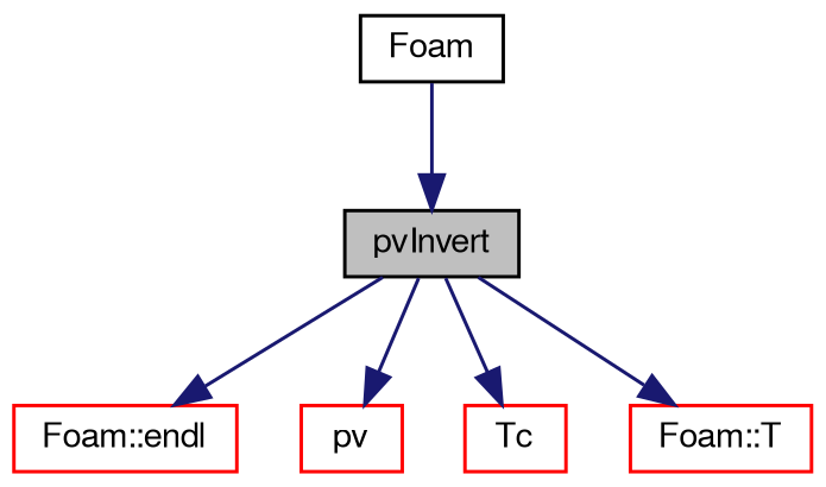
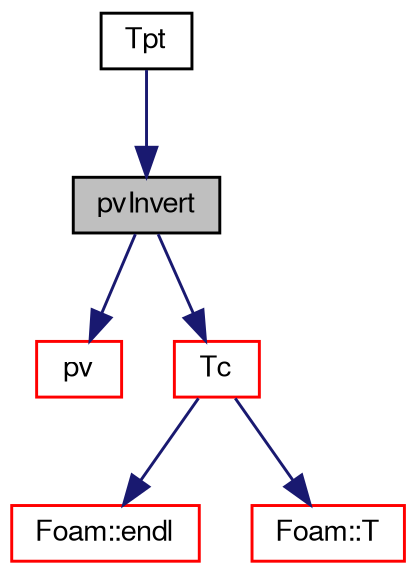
  digraph {
    rankdir=TB
    node [color=red fontname=FreeSans fontsize=10 shape=record]
    edge [color=midnightblue fontname=FreeSans fontsize=10 labelfontname=FreeSans labelfontsize=10 style=solid]
    n1 [color=black fillcolor=grey75 fontcolor=black height=0.2 label=pvInvert style=filled width=0.4]
    n2 [height=0.2 label="Foam::endl" width=0.4]
    n3 [height=0.2 label=pv width=0.4]
    n4 [height=0.2 label=Tc width=0.4]
    n5 [height=0.2 label="Foam::T" width=0.4]
-   n6 [color=black height=0.2 label=Foam width=0.4]
-   n1 -> n2
+   n6 [color=black height=0.2 label=Tpt width=0.4]
+   n4 -> n2
    n1 -> n3
    n1 -> n4
-   n1 -> n5
+   n4 -> n5
    n6 -> n1
  }
